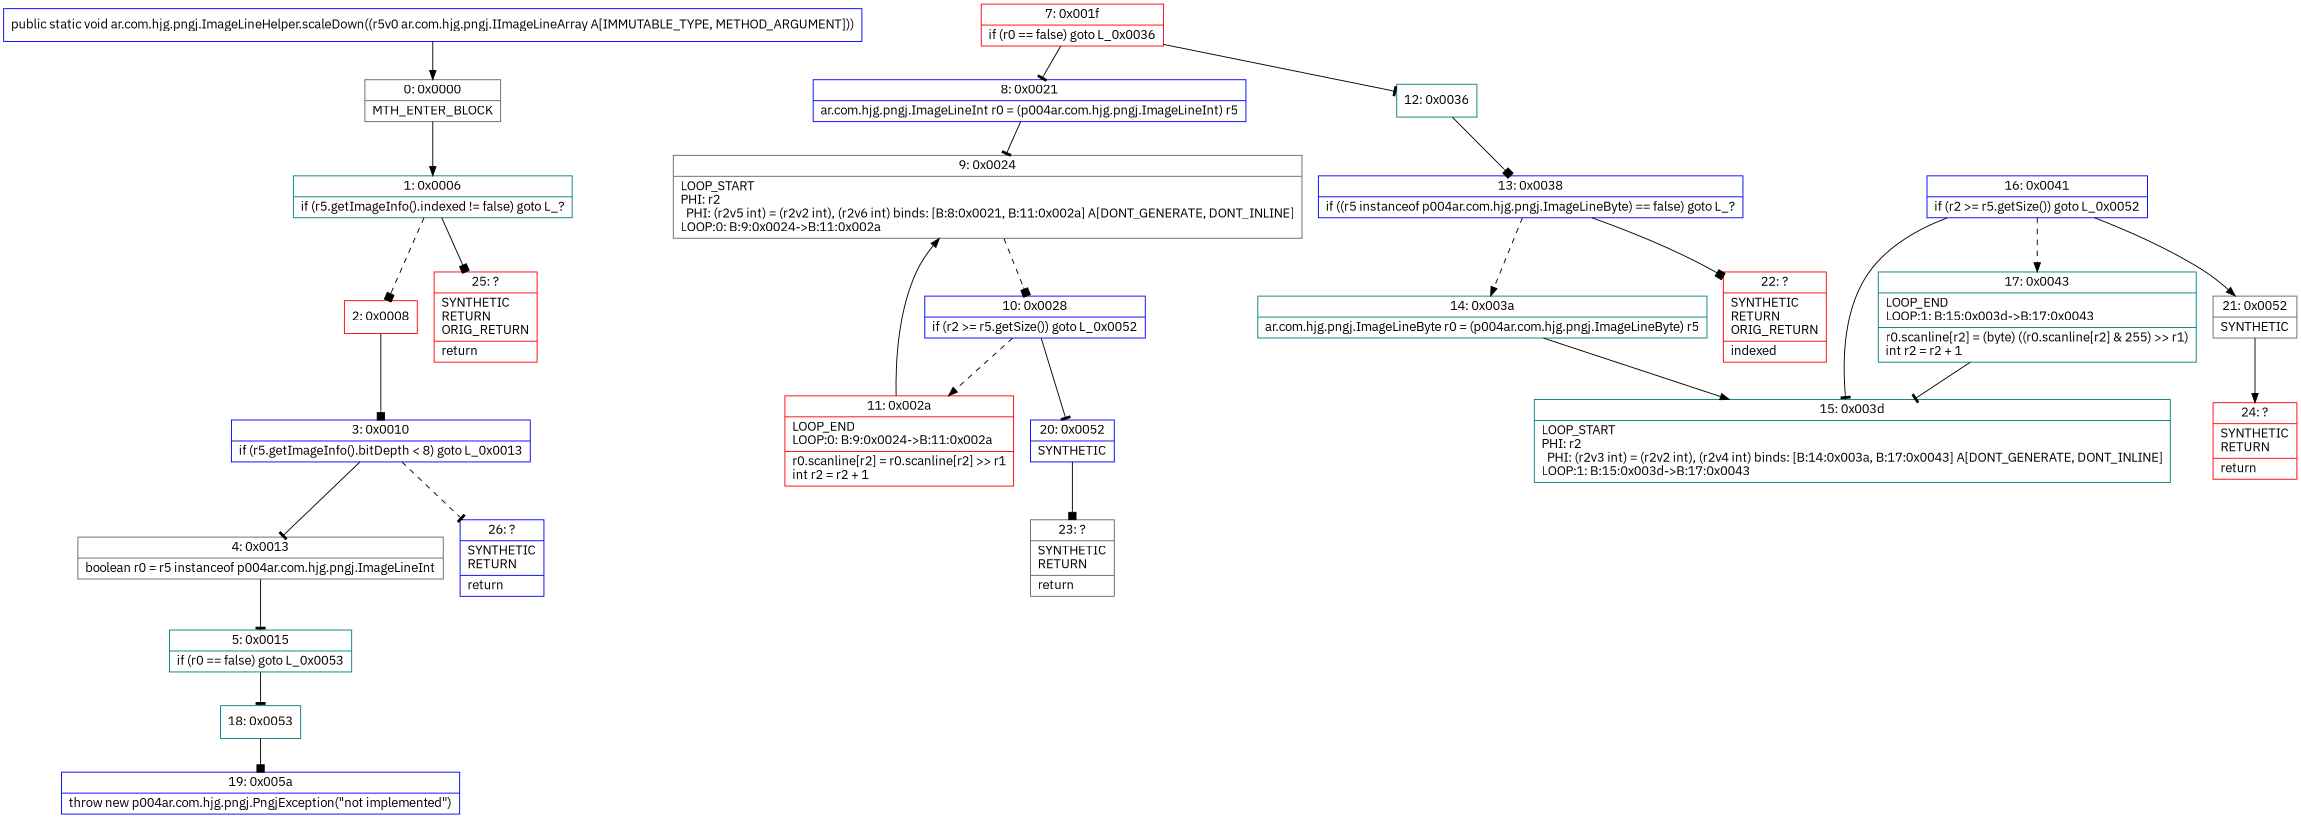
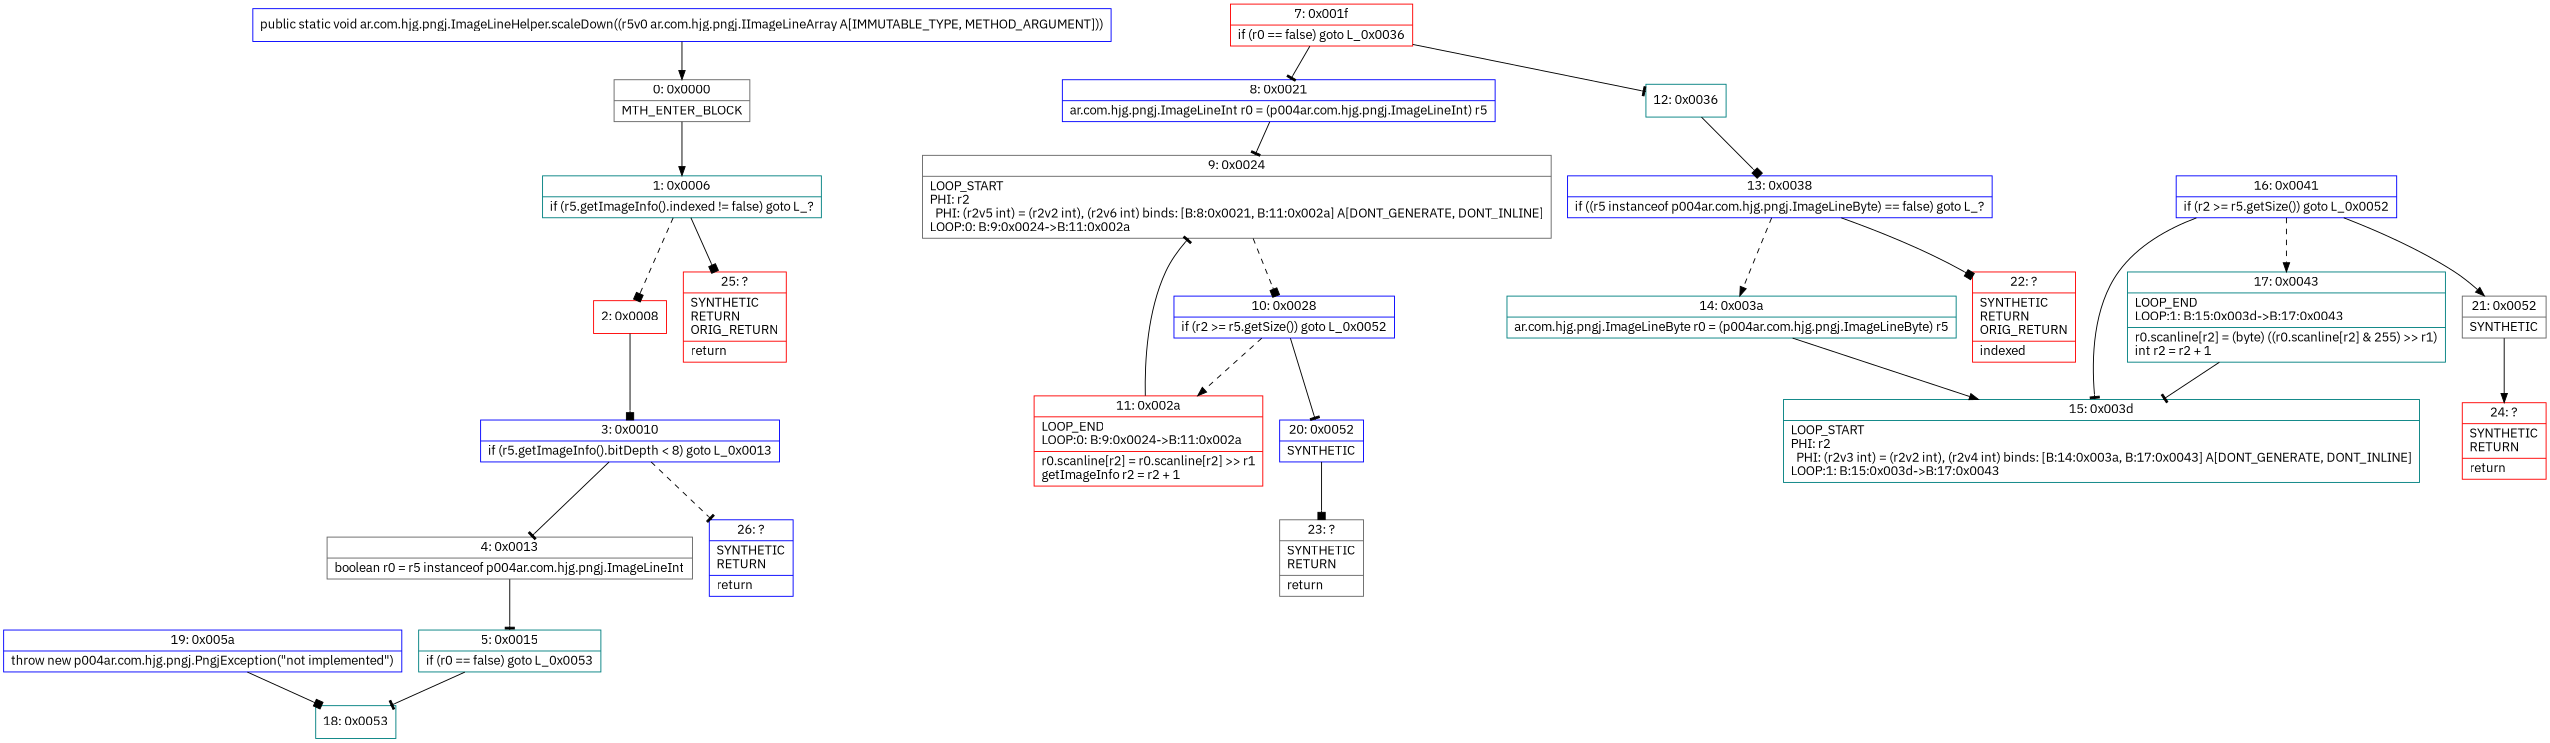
  digraph {
    fontname="IBM Plex Sans"
    node [color=blue fontname="IBM Plex Sans" shape=record]
    edge [arrowhead=tee fontname="IBM Plex Sans"]
    n1 [color=gray40 label="{0\:\ 0x0000|MTH_ENTER_BLOCK\l}"]
    n2 [color=teal label="{1\:\ 0x0006|if (r5.getImageInfo().indexed != false) goto L_?\l}"]
    n3 [color=red label="{2\:\ 0x0008}"]
    n4 [color=red label="{25\:\ ?|SYNTHETIC\lRETURN\lORIG_RETURN\l|return\l}"]
    n5 [label="{3\:\ 0x0010|if (r5.getImageInfo().bitDepth \< 8) goto L_0x0013\l}"]
    n6 [color=gray40 label="{4\:\ 0x0013|boolean r0 = r5 instanceof p004ar.com.hjg.pngj.ImageLineInt\l}"]
    n7 [label="{26\:\ ?|SYNTHETIC\lRETURN\l|return\l}"]
    n8 [color=teal label="{5\:\ 0x0015|if (r0 == false) goto L_0x0053\l}"]
    n9 [color=teal label="{18\:\ 0x0053}"]
    n10 [label="{19\:\ 0x005a|throw new p004ar.com.hjg.pngj.PngjException(\"not implemented\")\l}"]
    n11 [color=red label="{7\:\ 0x001f|if (r0 == false) goto L_0x0036\l}"]
    n12 [label="{8\:\ 0x0021|ar.com.hjg.pngj.ImageLineInt r0 = (p004ar.com.hjg.pngj.ImageLineInt) r5\l}"]
    n13 [color=teal label="{12\:\ 0x0036}"]
    n14 [color=gray40 label="{9\:\ 0x0024|LOOP_START\lPHI: r2 \l  PHI: (r2v5 int) = (r2v2 int), (r2v6 int) binds: [B:8:0x0021, B:11:0x002a] A[DONT_GENERATE, DONT_INLINE]\lLOOP:0: B:9:0x0024\-\>B:11:0x002a\l}"]
    n15 [label="{13\:\ 0x0038|if ((r5 instanceof p004ar.com.hjg.pngj.ImageLineByte) == false) goto L_?\l}"]
    n16 [label="{10\:\ 0x0028|if (r2 \>= r5.getSize()) goto L_0x0052\l}"]
-   n17 [color=red label="{11\:\ 0x002a|LOOP_END\lLOOP:0: B:9:0x0024\-\>B:11:0x002a\l|r0.scanline[r2] = r0.scanline[r2] \>\> r1\lint r2 = r2 + 1\l}"]
+   n17 [color=red label="{11\:\ 0x002a|LOOP_END\lLOOP:0: B:9:0x0024\-\>B:11:0x002a\l|r0.scanline[r2] = r0.scanline[r2] \>\> r1\lgetImageInfo r2 = r2 + 1\l}"]
    n18 [label="{20\:\ 0x0052|SYNTHETIC\l}"]
    n19 [color=gray40 label="{23\:\ ?|SYNTHETIC\lRETURN\l|return\l}"]
    n20 [color=teal label="{14\:\ 0x003a|ar.com.hjg.pngj.ImageLineByte r0 = (p004ar.com.hjg.pngj.ImageLineByte) r5\l}"]
    n21 [color=red label="{22\:\ ?|SYNTHETIC\lRETURN\lORIG_RETURN\l|indexed\l}"]
    n22 [color=teal label="{15\:\ 0x003d|LOOP_START\lPHI: r2 \l  PHI: (r2v3 int) = (r2v2 int), (r2v4 int) binds: [B:14:0x003a, B:17:0x0043] A[DONT_GENERATE, DONT_INLINE]\lLOOP:1: B:15:0x003d\-\>B:17:0x0043\l}"]
    n23 [label="{16\:\ 0x0041|if (r2 \>= r5.getSize()) goto L_0x0052\l}"]
    n24 [color=teal label="{17\:\ 0x0043|LOOP_END\lLOOP:1: B:15:0x003d\-\>B:17:0x0043\l|r0.scanline[r2] = (byte) ((r0.scanline[r2] & 255) \>\> r1)\lint r2 = r2 + 1\l}"]
    n25 [color=gray40 label="{21\:\ 0x0052|SYNTHETIC\l}"]
    n26 [color=red label="{24\:\ ?|SYNTHETIC\lRETURN\l|return\l}"]
    n27 [label="{public static void ar.com.hjg.pngj.ImageLineHelper.scaleDown((r5v0 ar.com.hjg.pngj.IImageLineArray A[IMMUTABLE_TYPE, METHOD_ARGUMENT])) }"]
    n1 -> n2 [arrowhead=normal]
    n2 -> n3 [arrowhead=box style=dashed]
    n2 -> n4 [arrowhead=box]
    n3 -> n5 [arrowhead=box]
    n5 -> n6
    n5 -> n7 [style=dashed]
    n6 -> n8
    n8 -> n9
-   n9 -> n10 [arrowhead=box]
+   n10 -> n9 [arrowhead=box]
    n11 -> n12 [style=solid]
    n11 -> n13
    n12 -> n14
    n13 -> n15 [arrowhead=box]
    n14 -> n16 [arrowhead=box style=dashed]
    n15 -> n20 [arrowhead=normal style=dashed]
    n15 -> n21 [arrowhead=box]
    n16 -> n17 [arrowhead=normal style=dashed]
    n16 -> n18
-   n17 -> n14 [arrowhead=normal]
+   n17 -> n14
    n18 -> n19 [arrowhead=box]
    n20 -> n22 [arrowhead=normal]
    n23 -> n22
    n23 -> n24 [arrowhead=normal style=dashed]
    n23 -> n25 [arrowhead=normal]
    n24 -> n22
    n25 -> n26 [arrowhead=normal]
    n27 -> n1 [arrowhead=normal]
  }
